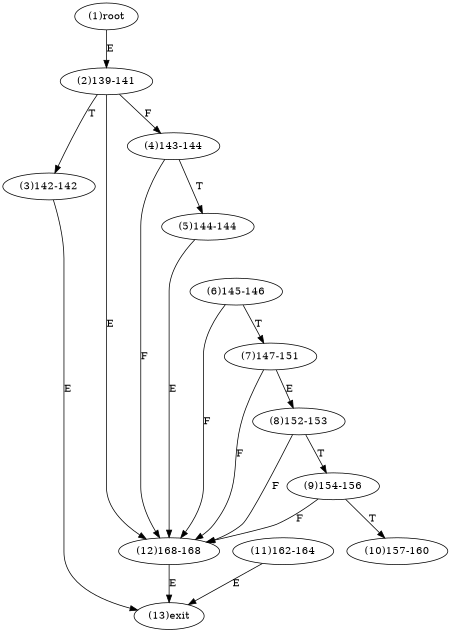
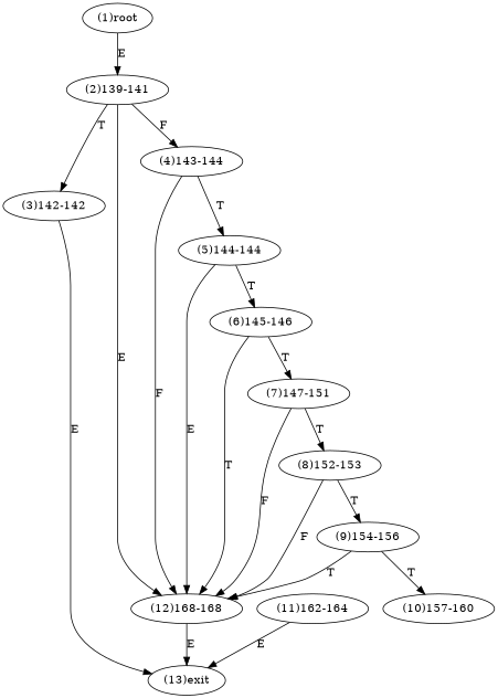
  digraph {
    n1 [label="(1)root"]
    n2 [label="(2)139-141"]
    n3 [label="(3)142-142"]
    n4 [label="(4)143-144"]
    n5 [label="(12)168-168"]
    n6 [label="(13)exit"]
    n7 [label="(5)144-144"]
    n8 [label="(6)145-146"]
    n9 [label="(7)147-151"]
    n10 [label="(8)152-153"]
    n11 [label="(9)154-156"]
    n12 [label="(10)157-160"]
    n13 [label="(11)162-164"]
    n1 -> n2 [label=E]
    n2 -> n3 [label=T]
    n2 -> n4 [label=F]
    n2 -> n5 [label=E]
    n3 -> n6 [label=E]
    n4 -> n5 [label=F]
    n4 -> n7 [label=T]
    n5 -> n6 [label=E]
    n7 -> n5 [label=E]
-   n8 -> n5 [label=F]
+   n7 -> n8 [label=T]
+   n8 -> n5 [label=T]
    n8 -> n9 [label=T]
    n9 -> n5 [label=F]
-   n9 -> n10 [label=E]
+   n9 -> n10 [label=T]
    n10 -> n5 [label=F]
    n10 -> n11 [label=T]
-   n11 -> n5 [label=F]
+   n11 -> n5 [label=T]
    n11 -> n12 [label=T]
    n13 -> n6 [label=E]
  }
